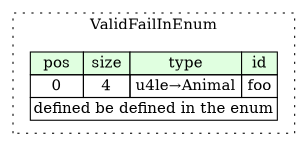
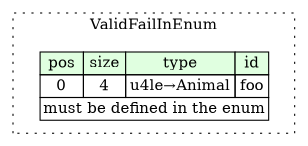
  digraph {
    rankdir=LR
-   n1 [label=<<TABLE BORDER="0" CELLBORDER="1" CELLSPACING="0"> 			<TR><TD BGCOLOR="#E0FFE0">pos</TD><TD BGCOLOR="#E0FFE0">size</TD><TD BGCOLOR="#E0FFE0">type</TD><TD BGCOLOR="#E0FFE0">id</TD></TR> 			<TR><TD PORT="foo_pos">0</TD><TD PORT="foo_size">4</TD><TD>u4le→Animal</TD><TD PORT="foo_type">foo</TD></TR> 			<TR><TD COLSPAN="4" PORT="foo__valid">defined be defined in the enum</TD></TR> 		</TABLE>> shape=plaintext]
+   n1 [label=<<TABLE BORDER="0" CELLBORDER="1" CELLSPACING="0"> 			<TR><TD BGCOLOR="#E0FFE0">pos</TD><TD BGCOLOR="#E0FFE0">size</TD><TD BGCOLOR="#E0FFE0">type</TD><TD BGCOLOR="#E0FFE0">id</TD></TR> 			<TR><TD PORT="foo_pos">0</TD><TD PORT="foo_size">4</TD><TD>u4le→Animal</TD><TD PORT="foo_type">foo</TD></TR> 			<TR><TD COLSPAN="4" PORT="foo__valid">must be defined in the enum</TD></TR> 		</TABLE>> shape=plaintext]
    subgraph cluster_1 {
      label=ValidFailInEnum
      style=dotted
      n1
    }
  }
